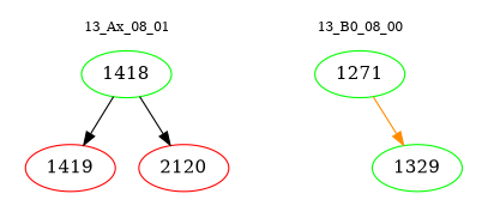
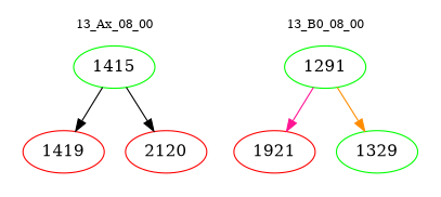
  digraph {
    node [color=green]
    edge [color=black]
-   n1 [label=1418]
+   n1 [label=1415]
    n2 [color=red label=1419]
    n3 [color=red label=2120]
-   n4 [label=1271]
+   n4 [label=1291]
+   n5 [color=red label=1921]
    n6 [label=1329]
    subgraph cluster_1 {
      color=white
      fontsize=10
-     label="13_Ax_08_01"
+     label="13_Ax_08_00"
      n1
      n2
      n3
    }
    subgraph cluster_2 {
      color=white
      fontsize=10
      label="13_B0_08_00"
      n4
+     n5
      n6
    }
    n1 -> n2
    n1 -> n3
+   n4 -> n5 [color=deeppink]
    n4 -> n6 [color=darkorange]
  }
